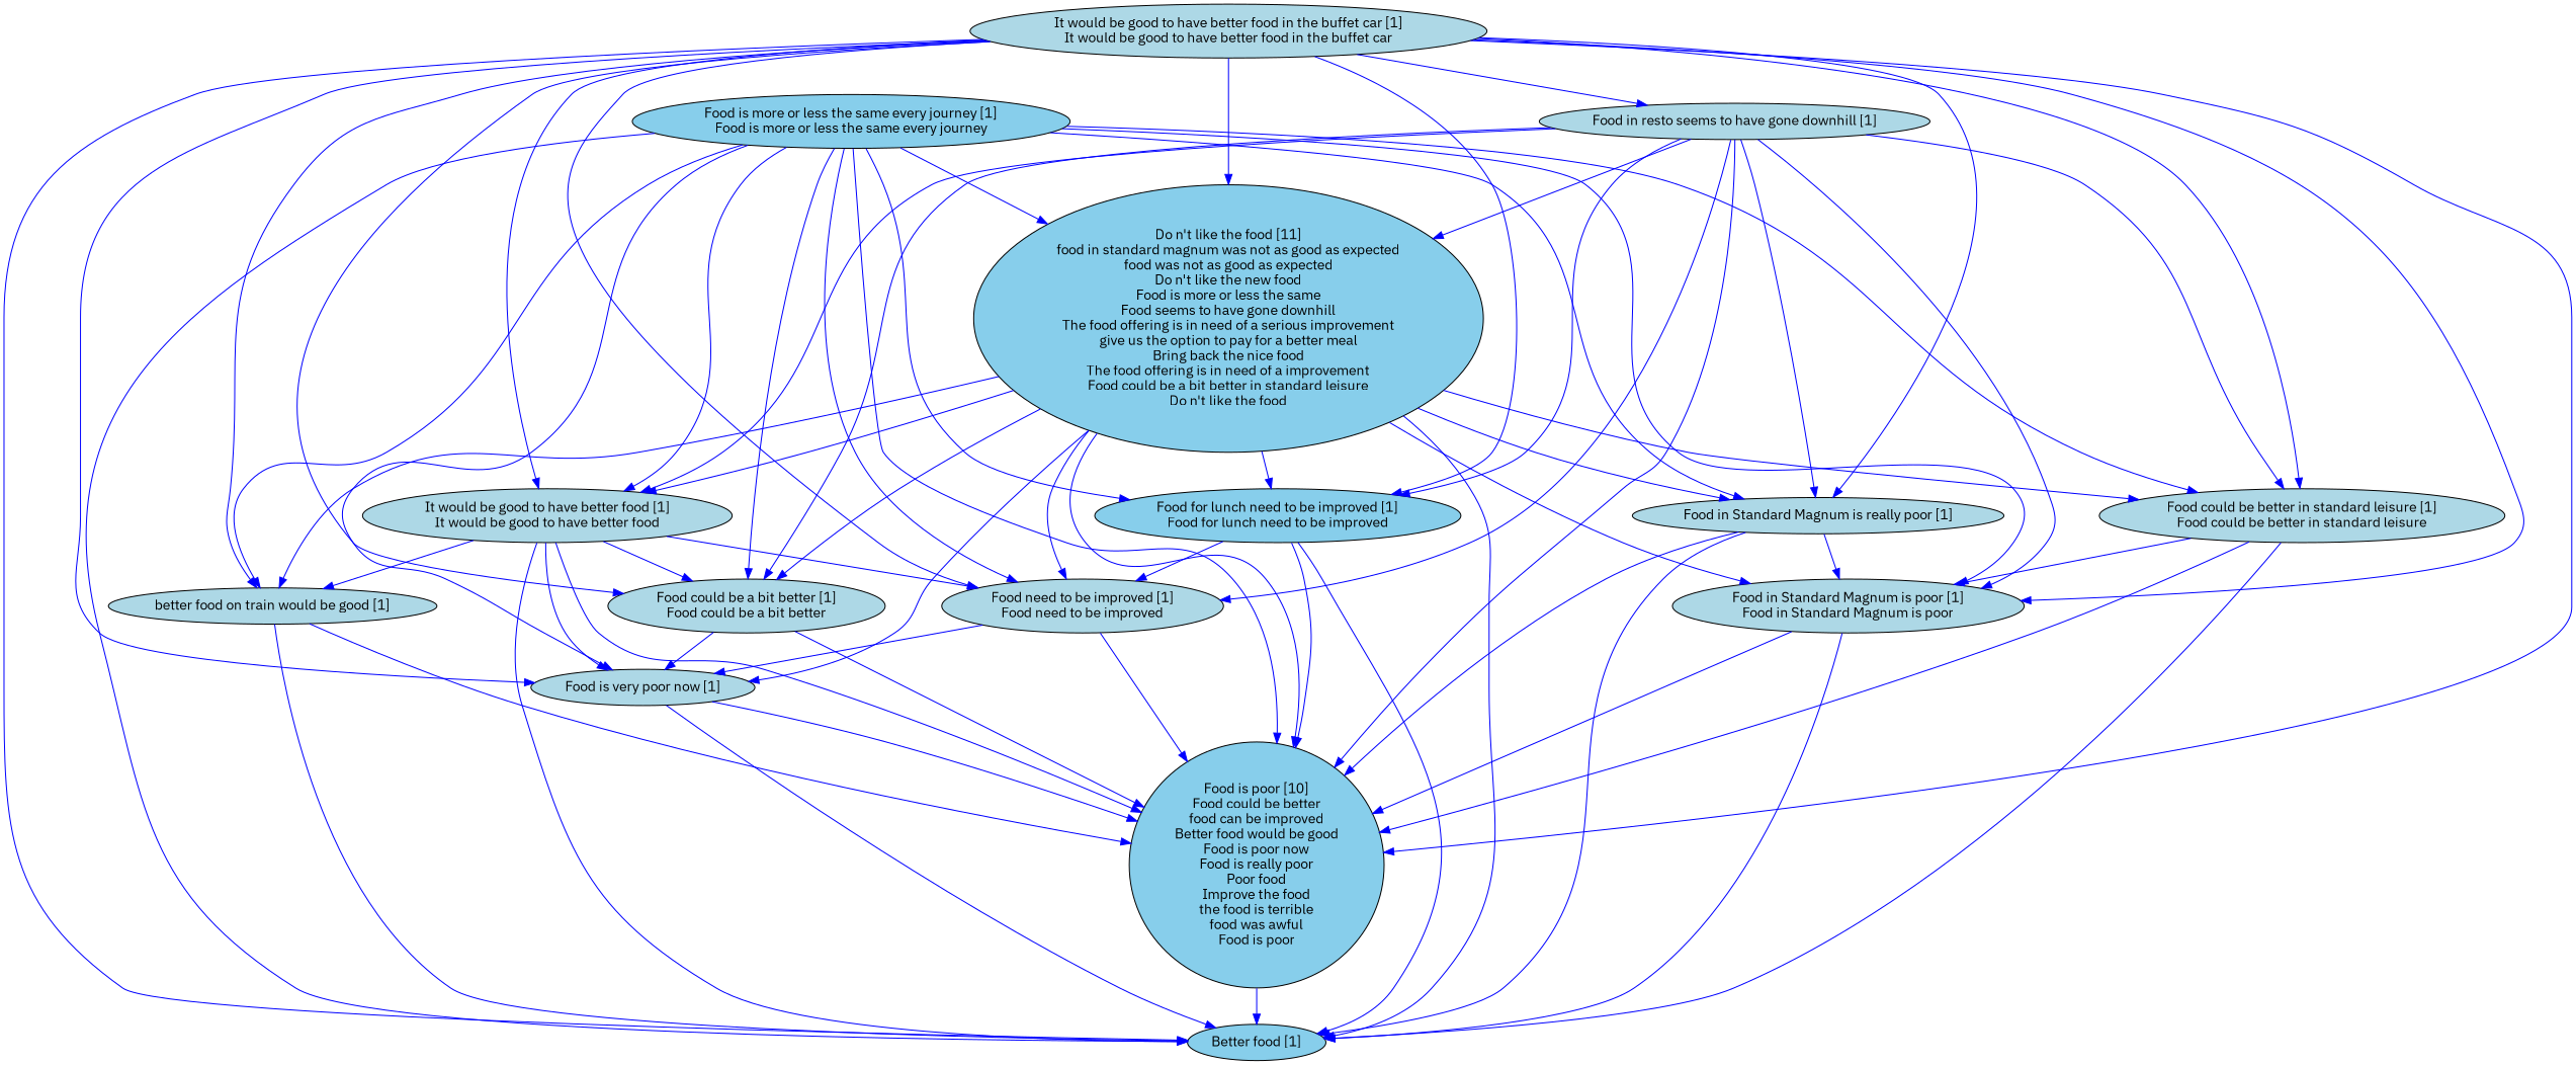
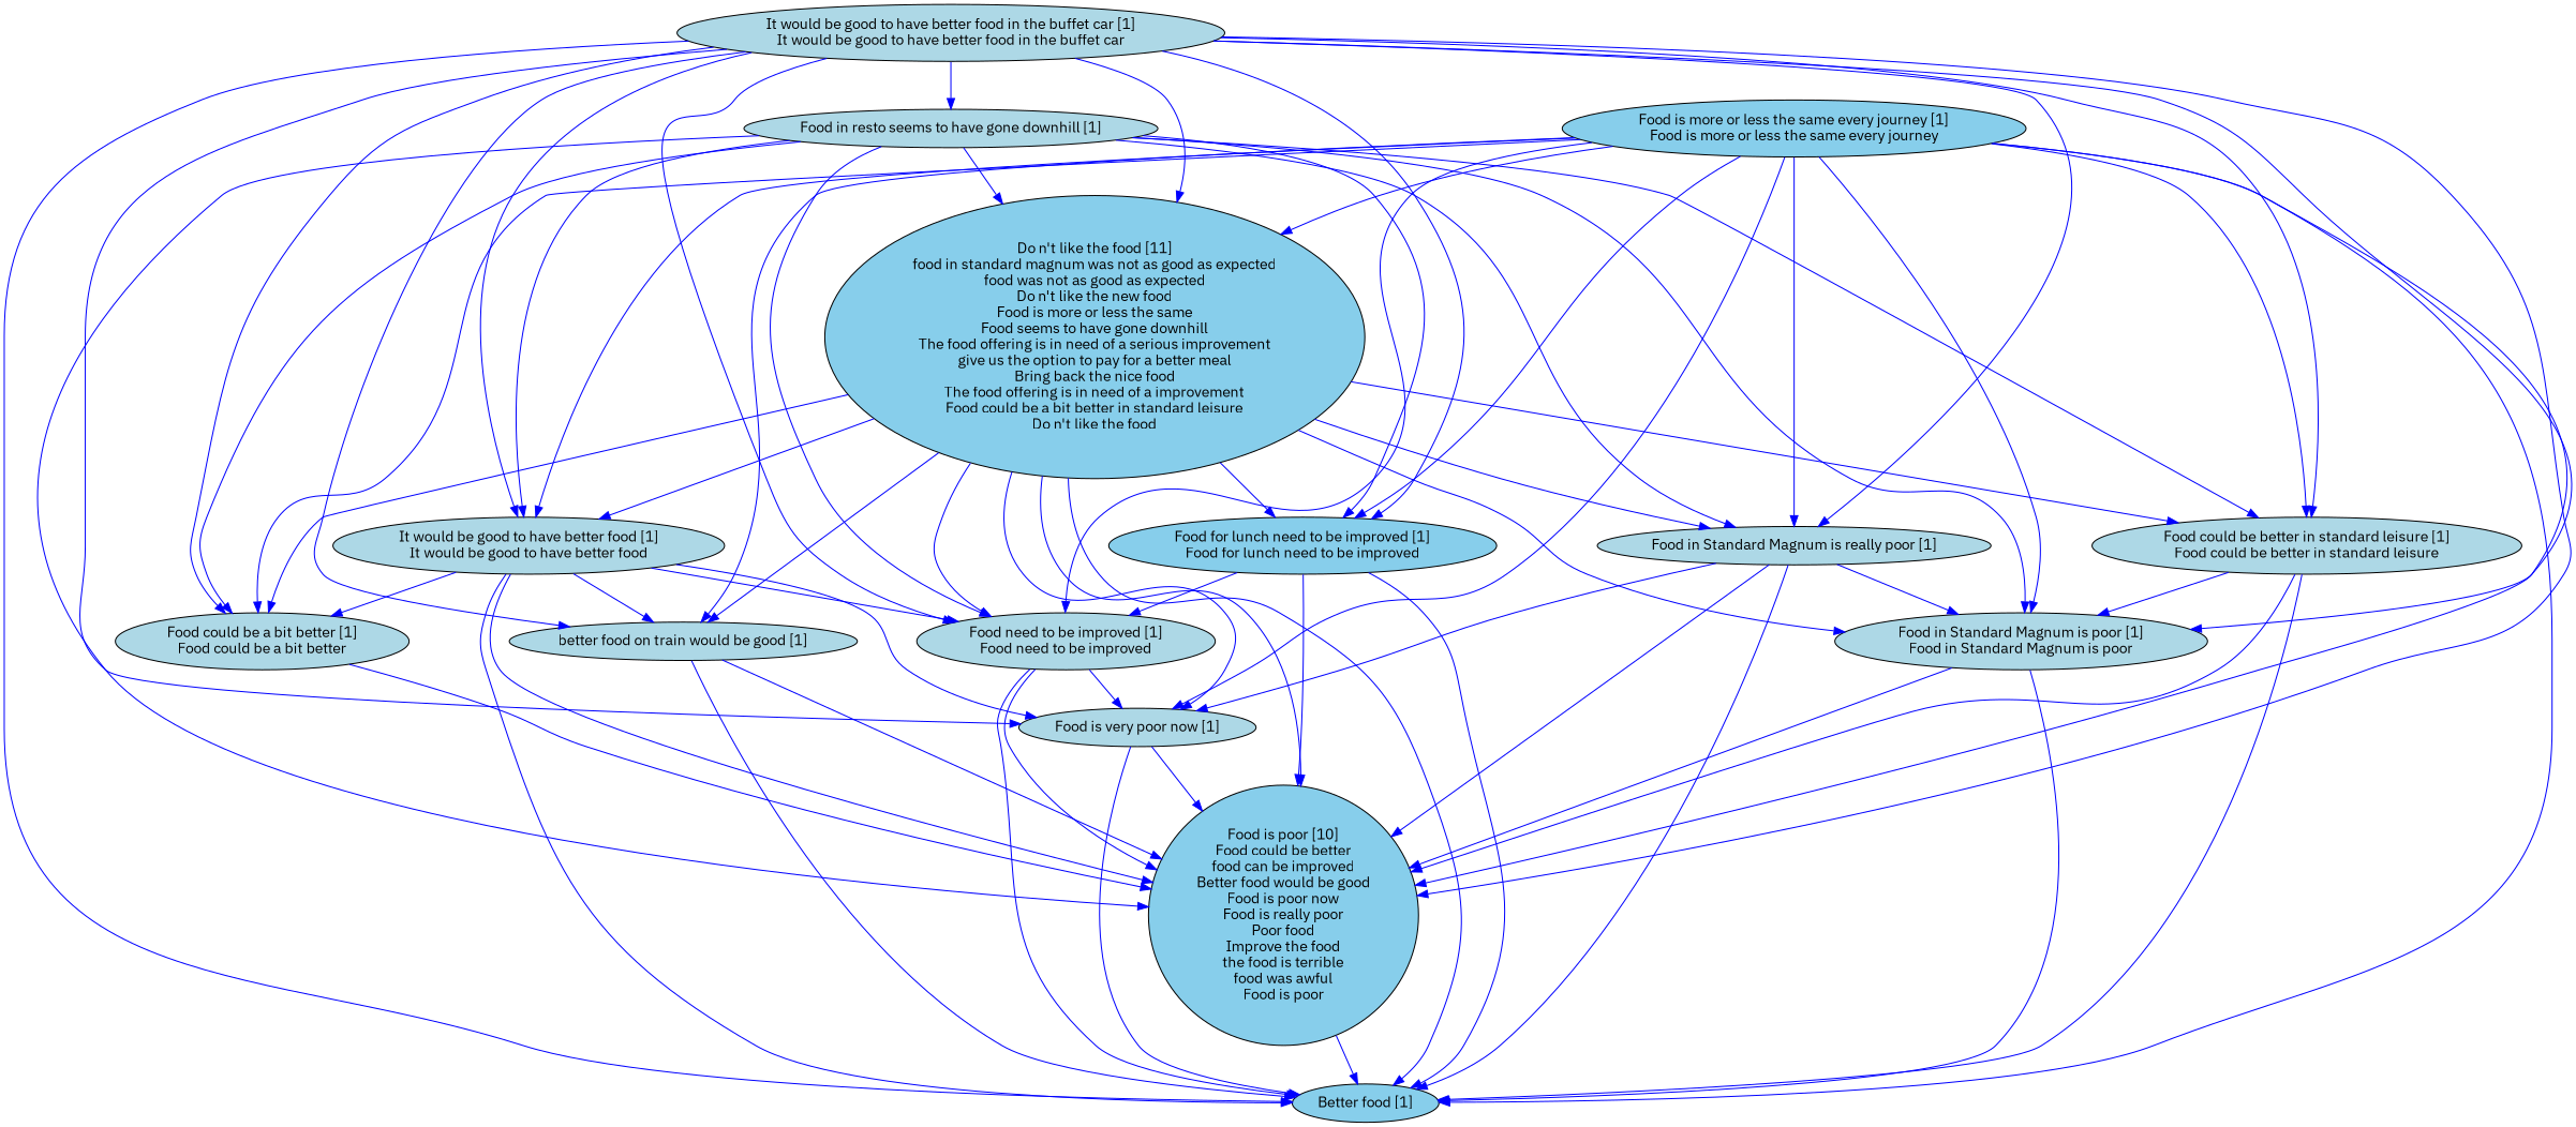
  digraph {
    fontname="IBM Plex Sans"
    node [fillcolor=lightblue fontname="IBM Plex Sans" style=filled]
    edge [color=blue fontname="IBM Plex Sans"]
    "Food is poor [10]\nFood could be better\nfood can be improved\nBetter food would be good\nFood is poor now\nFood is really poor\nPoor food\nImprove the food\nthe food is terrible\nfood was awful\nFood is poor" [fillcolor=skyblue]
    "Better food [1]" [fillcolor=skyblue]
    "Do n't like the food [11]\nfood in standard magnum was not as good as expected\nfood was not as good as expected\nDo n't like the new food\nFood is more or less the same\nFood seems to have gone downhill\nThe food offering is in need of a serious improvement\ngive us the option to pay for a better meal\nBring back the nice food\nThe food offering is in need of a improvement\nFood could be a bit better in standard leisure\nDo n't like the food" [fillcolor=skyblue]
    "Food could be better in standard leisure [1]\nFood could be better in standard leisure"
    "Food could be a bit better [1]\nFood could be a bit better"
    "Food for lunch need to be improved [1]\nFood for lunch need to be improved" [fillcolor=skyblue]
    "Food need to be improved [1]\nFood need to be improved"
    "Food in Standard Magnum is really poor [1]"
    "Food in Standard Magnum is poor [1]\nFood in Standard Magnum is poor"
    "Food is very poor now [1]"
    "It would be good to have better food [1]\nIt would be good to have better food"
    "better food on train would be good [1]"
    "Food in resto seems to have gone downhill [1]"
    "Food is more or less the same every journey [1]\nFood is more or less the same every journey" [fillcolor=skyblue]
    "It would be good to have better food in the buffet car [1]\nIt would be good to have better food in the buffet car"
    "Food is poor [10]\nFood could be better\nfood can be improved\nBetter food would be good\nFood is poor now\nFood is really poor\nPoor food\nImprove the food\nthe food is terrible\nfood was awful\nFood is poor" -> "Better food [1]"
    "Do n't like the food [11]\nfood in standard magnum was not as good as expected\nfood was not as good as expected\nDo n't like the new food\nFood is more or less the same\nFood seems to have gone downhill\nThe food offering is in need of a serious improvement\ngive us the option to pay for a better meal\nBring back the nice food\nThe food offering is in need of a improvement\nFood could be a bit better in standard leisure\nDo n't like the food" -> "Food is poor [10]\nFood could be better\nfood can be improved\nBetter food would be good\nFood is poor now\nFood is really poor\nPoor food\nImprove the food\nthe food is terrible\nfood was awful\nFood is poor"
    "Do n't like the food [11]\nfood in standard magnum was not as good as expected\nfood was not as good as expected\nDo n't like the new food\nFood is more or less the same\nFood seems to have gone downhill\nThe food offering is in need of a serious improvement\ngive us the option to pay for a better meal\nBring back the nice food\nThe food offering is in need of a improvement\nFood could be a bit better in standard leisure\nDo n't like the food" -> "Better food [1]"
    "Do n't like the food [11]\nfood in standard magnum was not as good as expected\nfood was not as good as expected\nDo n't like the new food\nFood is more or less the same\nFood seems to have gone downhill\nThe food offering is in need of a serious improvement\ngive us the option to pay for a better meal\nBring back the nice food\nThe food offering is in need of a improvement\nFood could be a bit better in standard leisure\nDo n't like the food" -> "Food could be better in standard leisure [1]\nFood could be better in standard leisure"
    "Do n't like the food [11]\nfood in standard magnum was not as good as expected\nfood was not as good as expected\nDo n't like the new food\nFood is more or less the same\nFood seems to have gone downhill\nThe food offering is in need of a serious improvement\ngive us the option to pay for a better meal\nBring back the nice food\nThe food offering is in need of a improvement\nFood could be a bit better in standard leisure\nDo n't like the food" -> "Food could be a bit better [1]\nFood could be a bit better"
    "Do n't like the food [11]\nfood in standard magnum was not as good as expected\nfood was not as good as expected\nDo n't like the new food\nFood is more or less the same\nFood seems to have gone downhill\nThe food offering is in need of a serious improvement\ngive us the option to pay for a better meal\nBring back the nice food\nThe food offering is in need of a improvement\nFood could be a bit better in standard leisure\nDo n't like the food" -> "Food for lunch need to be improved [1]\nFood for lunch need to be improved"
    "Do n't like the food [11]\nfood in standard magnum was not as good as expected\nfood was not as good as expected\nDo n't like the new food\nFood is more or less the same\nFood seems to have gone downhill\nThe food offering is in need of a serious improvement\ngive us the option to pay for a better meal\nBring back the nice food\nThe food offering is in need of a improvement\nFood could be a bit better in standard leisure\nDo n't like the food" -> "Food need to be improved [1]\nFood need to be improved"
    "Do n't like the food [11]\nfood in standard magnum was not as good as expected\nfood was not as good as expected\nDo n't like the new food\nFood is more or less the same\nFood seems to have gone downhill\nThe food offering is in need of a serious improvement\ngive us the option to pay for a better meal\nBring back the nice food\nThe food offering is in need of a improvement\nFood could be a bit better in standard leisure\nDo n't like the food" -> "Food in Standard Magnum is really poor [1]"
    "Do n't like the food [11]\nfood in standard magnum was not as good as expected\nfood was not as good as expected\nDo n't like the new food\nFood is more or less the same\nFood seems to have gone downhill\nThe food offering is in need of a serious improvement\ngive us the option to pay for a better meal\nBring back the nice food\nThe food offering is in need of a improvement\nFood could be a bit better in standard leisure\nDo n't like the food" -> "Food in Standard Magnum is poor [1]\nFood in Standard Magnum is poor"
    "Do n't like the food [11]\nfood in standard magnum was not as good as expected\nfood was not as good as expected\nDo n't like the new food\nFood is more or less the same\nFood seems to have gone downhill\nThe food offering is in need of a serious improvement\ngive us the option to pay for a better meal\nBring back the nice food\nThe food offering is in need of a improvement\nFood could be a bit better in standard leisure\nDo n't like the food" -> "Food is very poor now [1]"
    "Do n't like the food [11]\nfood in standard magnum was not as good as expected\nfood was not as good as expected\nDo n't like the new food\nFood is more or less the same\nFood seems to have gone downhill\nThe food offering is in need of a serious improvement\ngive us the option to pay for a better meal\nBring back the nice food\nThe food offering is in need of a improvement\nFood could be a bit better in standard leisure\nDo n't like the food" -> "It would be good to have better food [1]\nIt would be good to have better food"
    "Do n't like the food [11]\nfood in standard magnum was not as good as expected\nfood was not as good as expected\nDo n't like the new food\nFood is more or less the same\nFood seems to have gone downhill\nThe food offering is in need of a serious improvement\ngive us the option to pay for a better meal\nBring back the nice food\nThe food offering is in need of a improvement\nFood could be a bit better in standard leisure\nDo n't like the food" -> "better food on train would be good [1]"
    "Food could be better in standard leisure [1]\nFood could be better in standard leisure" -> "Food is poor [10]\nFood could be better\nfood can be improved\nBetter food would be good\nFood is poor now\nFood is really poor\nPoor food\nImprove the food\nthe food is terrible\nfood was awful\nFood is poor"
    "Food could be better in standard leisure [1]\nFood could be better in standard leisure" -> "Better food [1]"
    "Food could be better in standard leisure [1]\nFood could be better in standard leisure" -> "Food in Standard Magnum is poor [1]\nFood in Standard Magnum is poor"
    "Food could be a bit better [1]\nFood could be a bit better" -> "Food is poor [10]\nFood could be better\nfood can be improved\nBetter food would be good\nFood is poor now\nFood is really poor\nPoor food\nImprove the food\nthe food is terrible\nfood was awful\nFood is poor"
    "Food for lunch need to be improved [1]\nFood for lunch need to be improved" -> "Food is poor [10]\nFood could be better\nfood can be improved\nBetter food would be good\nFood is poor now\nFood is really poor\nPoor food\nImprove the food\nthe food is terrible\nfood was awful\nFood is poor"
    "Food for lunch need to be improved [1]\nFood for lunch need to be improved" -> "Better food [1]"
    "Food for lunch need to be improved [1]\nFood for lunch need to be improved" -> "Food need to be improved [1]\nFood need to be improved"
    "Food need to be improved [1]\nFood need to be improved" -> "Food is poor [10]\nFood could be better\nfood can be improved\nBetter food would be good\nFood is poor now\nFood is really poor\nPoor food\nImprove the food\nthe food is terrible\nfood was awful\nFood is poor"
+   "Food need to be improved [1]\nFood need to be improved" -> "Better food [1]"
    "Food need to be improved [1]\nFood need to be improved" -> "Food is very poor now [1]"
    "Food in Standard Magnum is really poor [1]" -> "Food is poor [10]\nFood could be better\nfood can be improved\nBetter food would be good\nFood is poor now\nFood is really poor\nPoor food\nImprove the food\nthe food is terrible\nfood was awful\nFood is poor"
    "Food in Standard Magnum is really poor [1]" -> "Better food [1]"
    "Food in Standard Magnum is really poor [1]" -> "Food in Standard Magnum is poor [1]\nFood in Standard Magnum is poor"
-   "Food could be a bit better [1]\nFood could be a bit better" -> "Food is very poor now [1]"
+   "Food in Standard Magnum is really poor [1]" -> "Food is very poor now [1]"
    "Food in Standard Magnum is poor [1]\nFood in Standard Magnum is poor" -> "Food is poor [10]\nFood could be better\nfood can be improved\nBetter food would be good\nFood is poor now\nFood is really poor\nPoor food\nImprove the food\nthe food is terrible\nfood was awful\nFood is poor"
    "Food in Standard Magnum is poor [1]\nFood in Standard Magnum is poor" -> "Better food [1]"
    "Food is very poor now [1]" -> "Food is poor [10]\nFood could be better\nfood can be improved\nBetter food would be good\nFood is poor now\nFood is really poor\nPoor food\nImprove the food\nthe food is terrible\nfood was awful\nFood is poor"
    "Food is very poor now [1]" -> "Better food [1]"
    "It would be good to have better food [1]\nIt would be good to have better food" -> "Food is poor [10]\nFood could be better\nfood can be improved\nBetter food would be good\nFood is poor now\nFood is really poor\nPoor food\nImprove the food\nthe food is terrible\nfood was awful\nFood is poor"
    "It would be good to have better food [1]\nIt would be good to have better food" -> "Better food [1]"
    "It would be good to have better food [1]\nIt would be good to have better food" -> "Food could be a bit better [1]\nFood could be a bit better"
    "It would be good to have better food [1]\nIt would be good to have better food" -> "Food need to be improved [1]\nFood need to be improved"
    "It would be good to have better food [1]\nIt would be good to have better food" -> "Food is very poor now [1]"
    "It would be good to have better food [1]\nIt would be good to have better food" -> "better food on train would be good [1]"
    "better food on train would be good [1]" -> "Food is poor [10]\nFood could be better\nfood can be improved\nBetter food would be good\nFood is poor now\nFood is really poor\nPoor food\nImprove the food\nthe food is terrible\nfood was awful\nFood is poor"
    "better food on train would be good [1]" -> "Better food [1]"
    "Food in resto seems to have gone downhill [1]" -> "Food is poor [10]\nFood could be better\nfood can be improved\nBetter food would be good\nFood is poor now\nFood is really poor\nPoor food\nImprove the food\nthe food is terrible\nfood was awful\nFood is poor"
    "Food in resto seems to have gone downhill [1]" -> "Do n't like the food [11]\nfood in standard magnum was not as good as expected\nfood was not as good as expected\nDo n't like the new food\nFood is more or less the same\nFood seems to have gone downhill\nThe food offering is in need of a serious improvement\ngive us the option to pay for a better meal\nBring back the nice food\nThe food offering is in need of a improvement\nFood could be a bit better in standard leisure\nDo n't like the food"
    "Food in resto seems to have gone downhill [1]" -> "Food could be better in standard leisure [1]\nFood could be better in standard leisure"
    "Food in resto seems to have gone downhill [1]" -> "Food could be a bit better [1]\nFood could be a bit better"
    "Food in resto seems to have gone downhill [1]" -> "Food for lunch need to be improved [1]\nFood for lunch need to be improved"
    "Food in resto seems to have gone downhill [1]" -> "Food need to be improved [1]\nFood need to be improved"
    "Food in resto seems to have gone downhill [1]" -> "Food in Standard Magnum is really poor [1]"
    "Food in resto seems to have gone downhill [1]" -> "Food in Standard Magnum is poor [1]\nFood in Standard Magnum is poor"
    "Food in resto seems to have gone downhill [1]" -> "It would be good to have better food [1]\nIt would be good to have better food"
    "Food is more or less the same every journey [1]\nFood is more or less the same every journey" -> "Food is poor [10]\nFood could be better\nfood can be improved\nBetter food would be good\nFood is poor now\nFood is really poor\nPoor food\nImprove the food\nthe food is terrible\nfood was awful\nFood is poor"
    "Food is more or less the same every journey [1]\nFood is more or less the same every journey" -> "Better food [1]"
    "Food is more or less the same every journey [1]\nFood is more or less the same every journey" -> "Do n't like the food [11]\nfood in standard magnum was not as good as expected\nfood was not as good as expected\nDo n't like the new food\nFood is more or less the same\nFood seems to have gone downhill\nThe food offering is in need of a serious improvement\ngive us the option to pay for a better meal\nBring back the nice food\nThe food offering is in need of a improvement\nFood could be a bit better in standard leisure\nDo n't like the food"
    "Food is more or less the same every journey [1]\nFood is more or less the same every journey" -> "Food could be better in standard leisure [1]\nFood could be better in standard leisure"
    "Food is more or less the same every journey [1]\nFood is more or less the same every journey" -> "Food could be a bit better [1]\nFood could be a bit better"
    "Food is more or less the same every journey [1]\nFood is more or less the same every journey" -> "Food for lunch need to be improved [1]\nFood for lunch need to be improved"
    "Food is more or less the same every journey [1]\nFood is more or less the same every journey" -> "Food need to be improved [1]\nFood need to be improved"
    "Food is more or less the same every journey [1]\nFood is more or less the same every journey" -> "Food in Standard Magnum is really poor [1]"
    "Food is more or less the same every journey [1]\nFood is more or less the same every journey" -> "Food in Standard Magnum is poor [1]\nFood in Standard Magnum is poor"
    "Food is more or less the same every journey [1]\nFood is more or less the same every journey" -> "Food is very poor now [1]"
    "Food is more or less the same every journey [1]\nFood is more or less the same every journey" -> "It would be good to have better food [1]\nIt would be good to have better food"
    "Food is more or less the same every journey [1]\nFood is more or less the same every journey" -> "better food on train would be good [1]"
    "It would be good to have better food in the buffet car [1]\nIt would be good to have better food in the buffet car" -> "Food is poor [10]\nFood could be better\nfood can be improved\nBetter food would be good\nFood is poor now\nFood is really poor\nPoor food\nImprove the food\nthe food is terrible\nfood was awful\nFood is poor"
    "It would be good to have better food in the buffet car [1]\nIt would be good to have better food in the buffet car" -> "Better food [1]"
    "It would be good to have better food in the buffet car [1]\nIt would be good to have better food in the buffet car" -> "Do n't like the food [11]\nfood in standard magnum was not as good as expected\nfood was not as good as expected\nDo n't like the new food\nFood is more or less the same\nFood seems to have gone downhill\nThe food offering is in need of a serious improvement\ngive us the option to pay for a better meal\nBring back the nice food\nThe food offering is in need of a improvement\nFood could be a bit better in standard leisure\nDo n't like the food"
    "It would be good to have better food in the buffet car [1]\nIt would be good to have better food in the buffet car" -> "Food could be better in standard leisure [1]\nFood could be better in standard leisure"
    "It would be good to have better food in the buffet car [1]\nIt would be good to have better food in the buffet car" -> "Food could be a bit better [1]\nFood could be a bit better"
    "It would be good to have better food in the buffet car [1]\nIt would be good to have better food in the buffet car" -> "Food for lunch need to be improved [1]\nFood for lunch need to be improved"
    "It would be good to have better food in the buffet car [1]\nIt would be good to have better food in the buffet car" -> "Food need to be improved [1]\nFood need to be improved"
    "It would be good to have better food in the buffet car [1]\nIt would be good to have better food in the buffet car" -> "Food in Standard Magnum is really poor [1]"
    "It would be good to have better food in the buffet car [1]\nIt would be good to have better food in the buffet car" -> "Food in Standard Magnum is poor [1]\nFood in Standard Magnum is poor"
    "It would be good to have better food in the buffet car [1]\nIt would be good to have better food in the buffet car" -> "Food is very poor now [1]"
    "It would be good to have better food in the buffet car [1]\nIt would be good to have better food in the buffet car" -> "It would be good to have better food [1]\nIt would be good to have better food"
    "It would be good to have better food in the buffet car [1]\nIt would be good to have better food in the buffet car" -> "better food on train would be good [1]"
    "It would be good to have better food in the buffet car [1]\nIt would be good to have better food in the buffet car" -> "Food in resto seems to have gone downhill [1]"
  }
